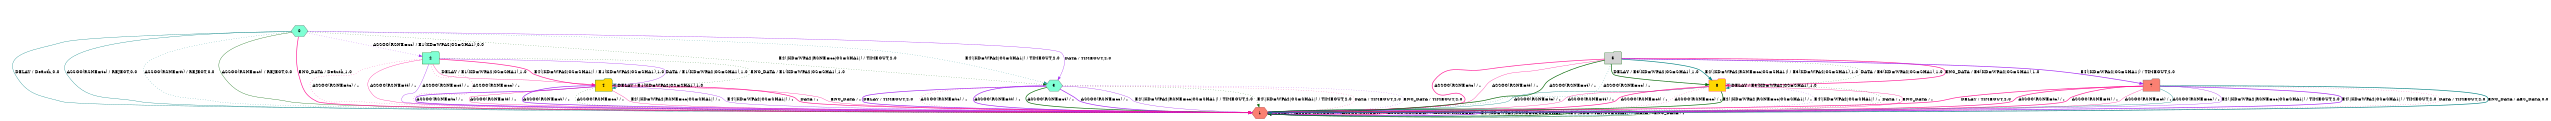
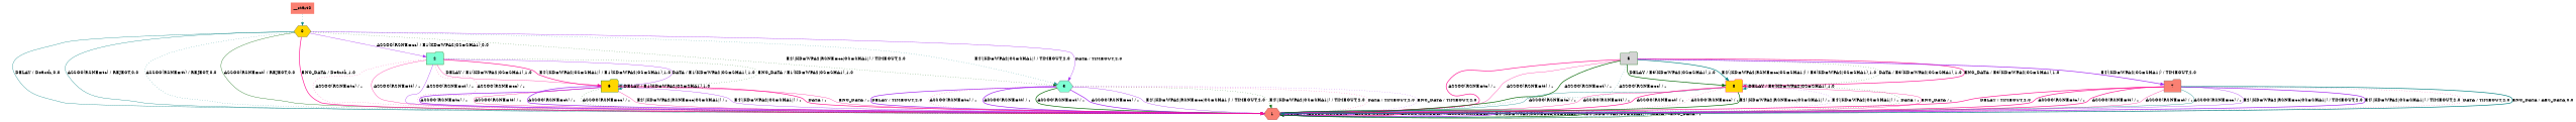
  digraph {
    node [color=gray40 fillcolor=salmon shape=folder style=filled]
    edge [color=deeppink style=solid]
-   n2 [fillcolor=aquamarine label=0 shape=hexagon]
+   __start0 [color=brown shape=none]
+   n2 [fillcolor=gold label=0 shape=hexagon]
    n3 [color=brown label=1 shape=hexagon]
    n4 [color=darkgreen fillcolor=aquamarine label=2]
    n5 [fillcolor=aquamarine label=3 shape=hexagon]
-   n6 [color=darkgreen fillcolor=gold label=4]
+   n6 [color=darkgreen fillcolor=gold label=6]
    n7 [color=darkgreen fillcolor=lightgrey label=5]
    n8 [color=deeppink fillcolor=gold label=8]
    n9 [label=7]
+   __start0 -> n2 [color=teal style=dotted]
    n2 -> n3 [color=teal label="DELAY / Deauth,0.0"]
    n2 -> n3 [color=teal label="ASSOC(RSNE=tc) / REJECT,0.0"]
    n2 -> n3 [color=teal label="ASSOC(RSNE=tt) / REJECT,0.0" style=dotted]
    n2 -> n3 [color=darkgreen label="ASSOC(RSNE=ct) / REJECT,0.0"]
    n2 -> n3 [label="ENC_DATA / Deauth,1.0" style=bold]
-   n2 -> n4 [color=purple label="ASSOC(RSNE=cc) / E1(KD=WPA2|CS=SHA1),0.0" style=dotted]
+   n2 -> n4 [color=purple label="ASSOC(RSNE=cc) / E1(KD=WPA2|CS=SHA1),0.0"]
    n2 -> n5 [color=darkgreen label="E2(|KD=WPA2|RSNE=cc|CS=SHA1|) / TIMEOUT,2.0" style=dotted]
    n2 -> n5 [color=teal label="E4(|KD=WPA2|CS=SHA1|) / TIMEOUT,2.0" style=dotted]
    n2 -> n5 [color=purple label="DATA / TIMEOUT,2.0"]
    n3 -> n3 [color=darkgreen label="DELAY / -" style=bold]
    n3 -> n3 [color=purple label="ASSOC(RSNE=tc) / -"]
    n3 -> n3 [color=purple label="ASSOC(RSNE=tt) / -" style=bold]
    n3 -> n3 [label="ASSOC(RSNE=ct) / -" style=bold]
    n3 -> n3 [color=purple label="ASSOC(RSNE=cc) / -"]
    n3 -> n3 [color=purple label="E2(|KD=WPA2|RSNE=cc|CS=SHA1|) / -" style=bold]
    n3 -> n3 [color=darkgreen label="E4(|KD=WPA2|CS=SHA1|) / -" style=bold]
    n3 -> n3 [color=teal label="DATA / -"]
    n3 -> n3 [color=darkgreen label="ENC_DATA / -"]
    n4 -> n3 [label="ASSOC(RSNE=tc) / -" style=dotted]
    n4 -> n3 [label="ASSOC(RSNE=tt) / -"]
    n4 -> n3 [color=purple label="ASSOC(RSNE=ct) / -"]
    n4 -> n3 [label="ASSOC(RSNE=cc) / -" style=dotted]
    n4 -> n6 [label="DELAY / E1(KD=WPA2|CS=SHA1),1.0"]
    n4 -> n6 [label="E4(|KD=WPA2|CS=SHA1|) / E1(KD=WPA2|CS=SHA1),1.0" style=bold]
    n4 -> n6 [color=purple label="DATA / E1(KD=WPA2|CS=SHA1),1.0"]
    n4 -> n6 [color=darkgreen label="ENC_DATA / E1(KD=WPA2|CS=SHA1),1.0" style=dotted]
    n5 -> n3 [color=purple label="DELAY / TIMEOUT,2.0" style=bold]
    n5 -> n3 [label="ASSOC(RSNE=tc) / -" style=dotted]
    n5 -> n3 [color=purple label="ASSOC(RSNE=tt) / -" style=bold]
    n5 -> n3 [color=darkgreen label="ASSOC(RSNE=ct) / -" style=bold]
    n5 -> n3 [color=purple label="ASSOC(RSNE=cc) / -" style=bold]
    n5 -> n3 [color=purple label="E2(|KD=WPA2|RSNE=cc|CS=SHA1|) / TIMEOUT,2.0"]
    n5 -> n3 [color=darkgreen label="E4(|KD=WPA2|CS=SHA1|) / TIMEOUT,2.0" style=dotted]
    n5 -> n3 [label="DATA / TIMEOUT,2.0" style=dotted]
    n5 -> n3 [color=purple label="ENC_DATA / TIMEOUT,2.0" style=dotted]
    n6 -> n3 [color=purple label="ASSOC(RSNE=tc) / -" style=bold]
    n6 -> n3 [label="ASSOC(RSNE=tt) / -"]
    n6 -> n3 [color=purple label="ASSOC(RSNE=ct) / -" style=bold]
    n6 -> n3 [color=darkgreen label="ASSOC(RSNE=cc) / -" style=dotted]
    n6 -> n3 [label="E2(|KD=WPA2|RSNE=cc|CS=SHA1|) / -"]
    n6 -> n3 [color=purple label="E4(|KD=WPA2|CS=SHA1|) / -"]
    n6 -> n3 [label="DATA / -" style=bold]
    n6 -> n3 [label="ENC_DATA / -"]
    n6 -> n6 [color=teal label="DELAY / E1(KD=WPA2|CS=SHA1),1.0"]
    n7 -> n3 [label="ASSOC(RSNE=tc) / -" style=bold]
    n7 -> n3 [label="ASSOC(RSNE=tt) / -"]
    n7 -> n3 [color=darkgreen label="ASSOC(RSNE=ct) / -" style=bold]
    n7 -> n3 [color=teal label="ASSOC(RSNE=cc) / -" style=dotted]
    n7 -> n8 [color=darkgreen label="DELAY / E3(KD=WPA2|CS=SHA1),1.0" style=bold]
    n7 -> n8 [color=teal label="E2(|KD=WPA2|RSNE=cc|CS=SHA1|) / E3(KD=WPA2|CS=SHA1),1.0" style=bold]
    n7 -> n8 [color=darkgreen label="DATA / E3(KD=WPA2|CS=SHA1),1.0" style=dotted]
    n7 -> n8 [label="ENC_DATA / E3(KD=WPA2|CS=SHA1),1.0" style=bold]
    n7 -> n9 [color=purple label="E4(|KD=WPA2|CS=SHA1|) / TIMEOUT,2.0" style=bold]
    n8 -> n3 [color=teal label="ASSOC(RSNE=tc) / -"]
    n8 -> n3 [label="ASSOC(RSNE=tt) / -"]
    n8 -> n3 [label="ASSOC(RSNE=ct) / -" style=bold]
    n8 -> n3 [label="ASSOC(RSNE=cc) / -" style=dotted]
    n8 -> n3 [color=darkgreen label="E2(|KD=WPA2|RSNE=cc|CS=SHA1|) / -" style=bold]
    n8 -> n3 [color=purple label="E4(|KD=WPA2|CS=SHA1|) / -" style=dotted]
    n8 -> n3 [color=darkgreen label="DATA / -" style=dotted]
    n8 -> n3 [label="ENC_DATA / -"]
    n8 -> n8 [color=teal label="DELAY / E3(KD=WPA2|CS=SHA1),1.0"]
    n9 -> n3 [label="DELAY / TIMEOUT,2.0" style=bold]
    n9 -> n3 [label="ASSOC(RSNE=tc) / -" style=bold]
    n9 -> n3 [label="ASSOC(RSNE=tt) / -" style=bold]
    n9 -> n3 [label="ASSOC(RSNE=ct) / -"]
    n9 -> n3 [color=teal label="ASSOC(RSNE=cc) / -"]
    n9 -> n3 [color=purple label="E2(|KD=WPA2|RSNE=cc|CS=SHA1|) / TIMEOUT,2.0"]
    n9 -> n3 [color=purple label="E4(|KD=WPA2|CS=SHA1|) / TIMEOUT,2.0" style=bold]
    n9 -> n3 [label="DATA / TIMEOUT,2.0" style=dotted]
    n9 -> n3 [color=teal label="ENC_DATA / AES_DATA,0.0" style=bold]
  }
